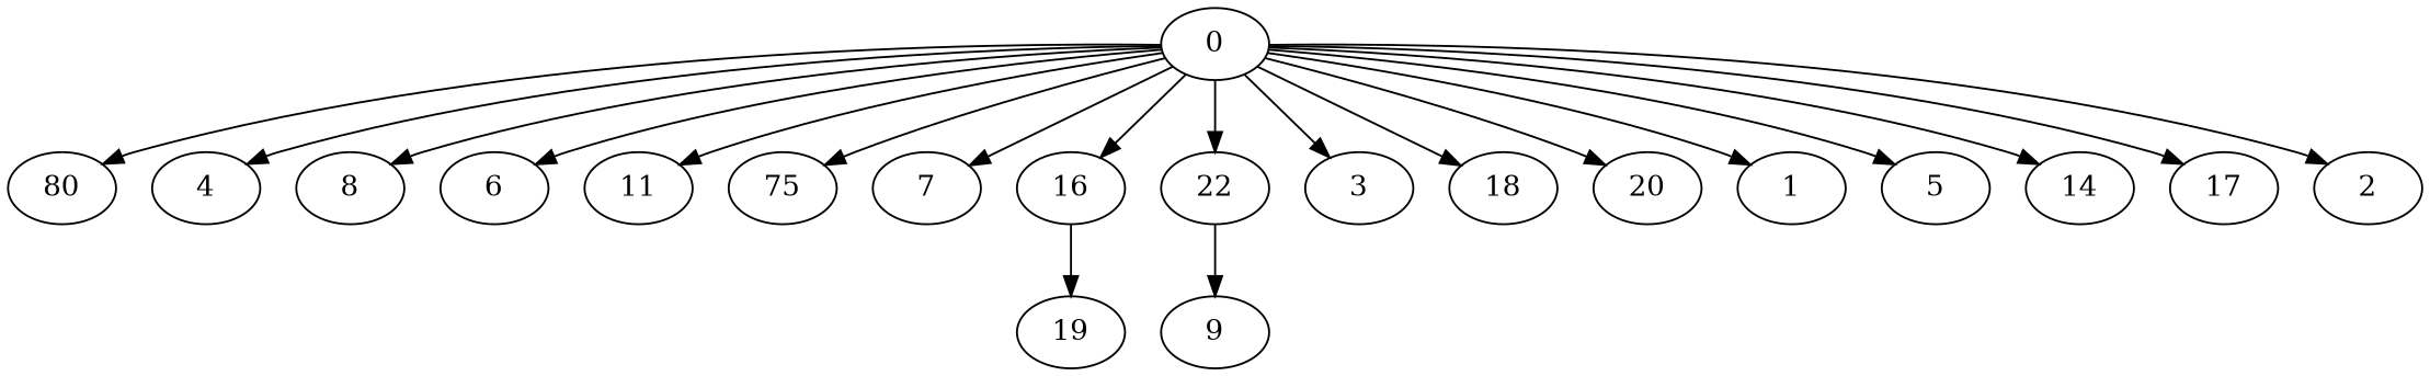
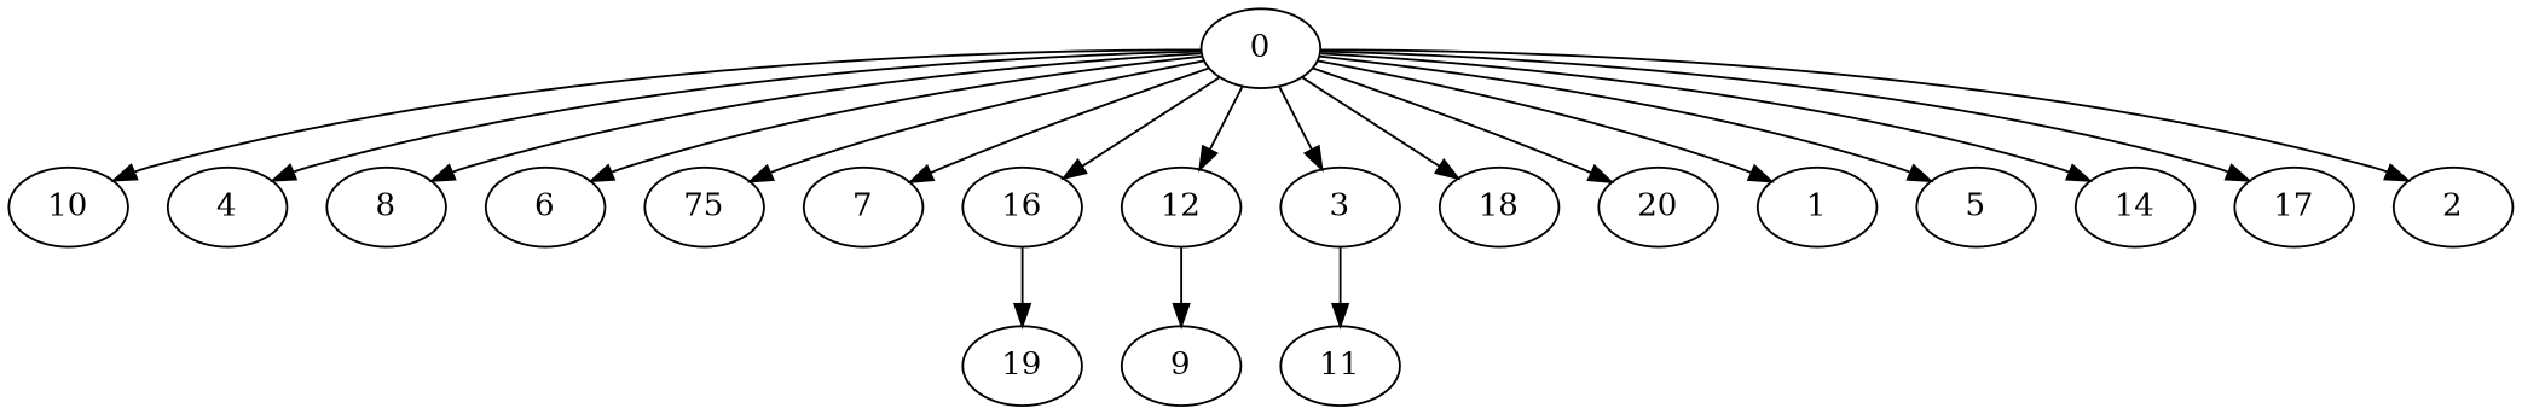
  digraph {
    "Duplicate states"=0
    GraphType=Fork
    "Max states in OPEN"=0
    Modes="120000ms; topo-ordered tasks, ; Pruning: task equivalence, fixed order ready list, ; F-value: ; Optimisation: best schedule length (SL) optimisation on equal, "
    NumberOfTasks=21
    "Pruned using list schedule length"=349
    "States removed from OPEN"=0
    TargetSystem="Homogeneous-2"
    "Time to schedule (ms)"=256
    "Total idle time"=26
    "Total schedule length"=75
    "Total sequential time"=124
    "Total states created"=4130
    node ["Finish time"=75 Processor=0 Weight=8]
    edge [Weight=74]
    0 ["Finish time"=4 "Start time"=0 Weight=4]
-   10 ["Finish time"=26 "Start time"=16 Weight=10 label=80]
+   10 ["Finish time"=26 "Start time"=16 Weight=10]
    4 ["Finish time"=62 Processor=1 "Start time"=53 Weight=9]
    8 ["Finish time"=51 "Start time"=42 Weight=9]
    6 ["Finish time"=44 Processor=1 "Start time"=36]
    11 ["Finish time"=64 "Start time"=56]
    n7 ["Finish time"=42 "Start time"=34 label=75]
    7 ["Finish time"=32 Processor=1 "Start time"=25 Weight=7]
    16 ["Finish time"=71 "Start time"=64 Weight=7]
-   12 ["Finish time"=10 "Start time"=4 Weight=6 label=22]
+   12 ["Finish time"=10 "Start time"=4 Weight=6]
    3 [Processor=1 "Start time"=70 Weight=5]
    18 ["Finish time"=56 "Start time"=51 Weight=5]
    20 ["Finish time"=31 "Start time"=26 Weight=5]
    1 ["Finish time"=16 "Start time"=12 Weight=4]
    5 ["Start time"=71 Weight=4]
    14 ["Finish time"=35 Processor=1 "Start time"=32 Weight=3]
    17 ["Finish time"=34 "Start time"=31 Weight=3]
    2 ["Finish time"=12 "Start time"=10 Weight=2]
    9 ["Finish time"=70 Processor=1 "Start time"=62]
    19 ["Finish time"=49 Processor=1 "Start time"=44 Weight=5]
    0 -> 10
    0 -> 4 [Weight=42]
    0 -> 8 [Weight=95]
    0 -> 6 [Weight=32]
-   0 -> 11 [Weight=105]
+   3 -> 11 [Weight=105]
    0 -> n7 [Weight=84]
    0 -> 7 [Weight=21]
    0 -> 16 [Weight=105]
    0 -> 12 [Weight=42]
    0 -> 3 [Weight=53]
    0 -> 18 [Weight=95]
    0 -> 20
    0 -> 1 [Weight=63]
    0 -> 5 [Weight=105]
    0 -> 14 [Weight=21]
    0 -> 17
    0 -> 2 [Weight=42]
    16 -> 19 [Weight=32]
    12 -> 9 [Weight=53]
  }
